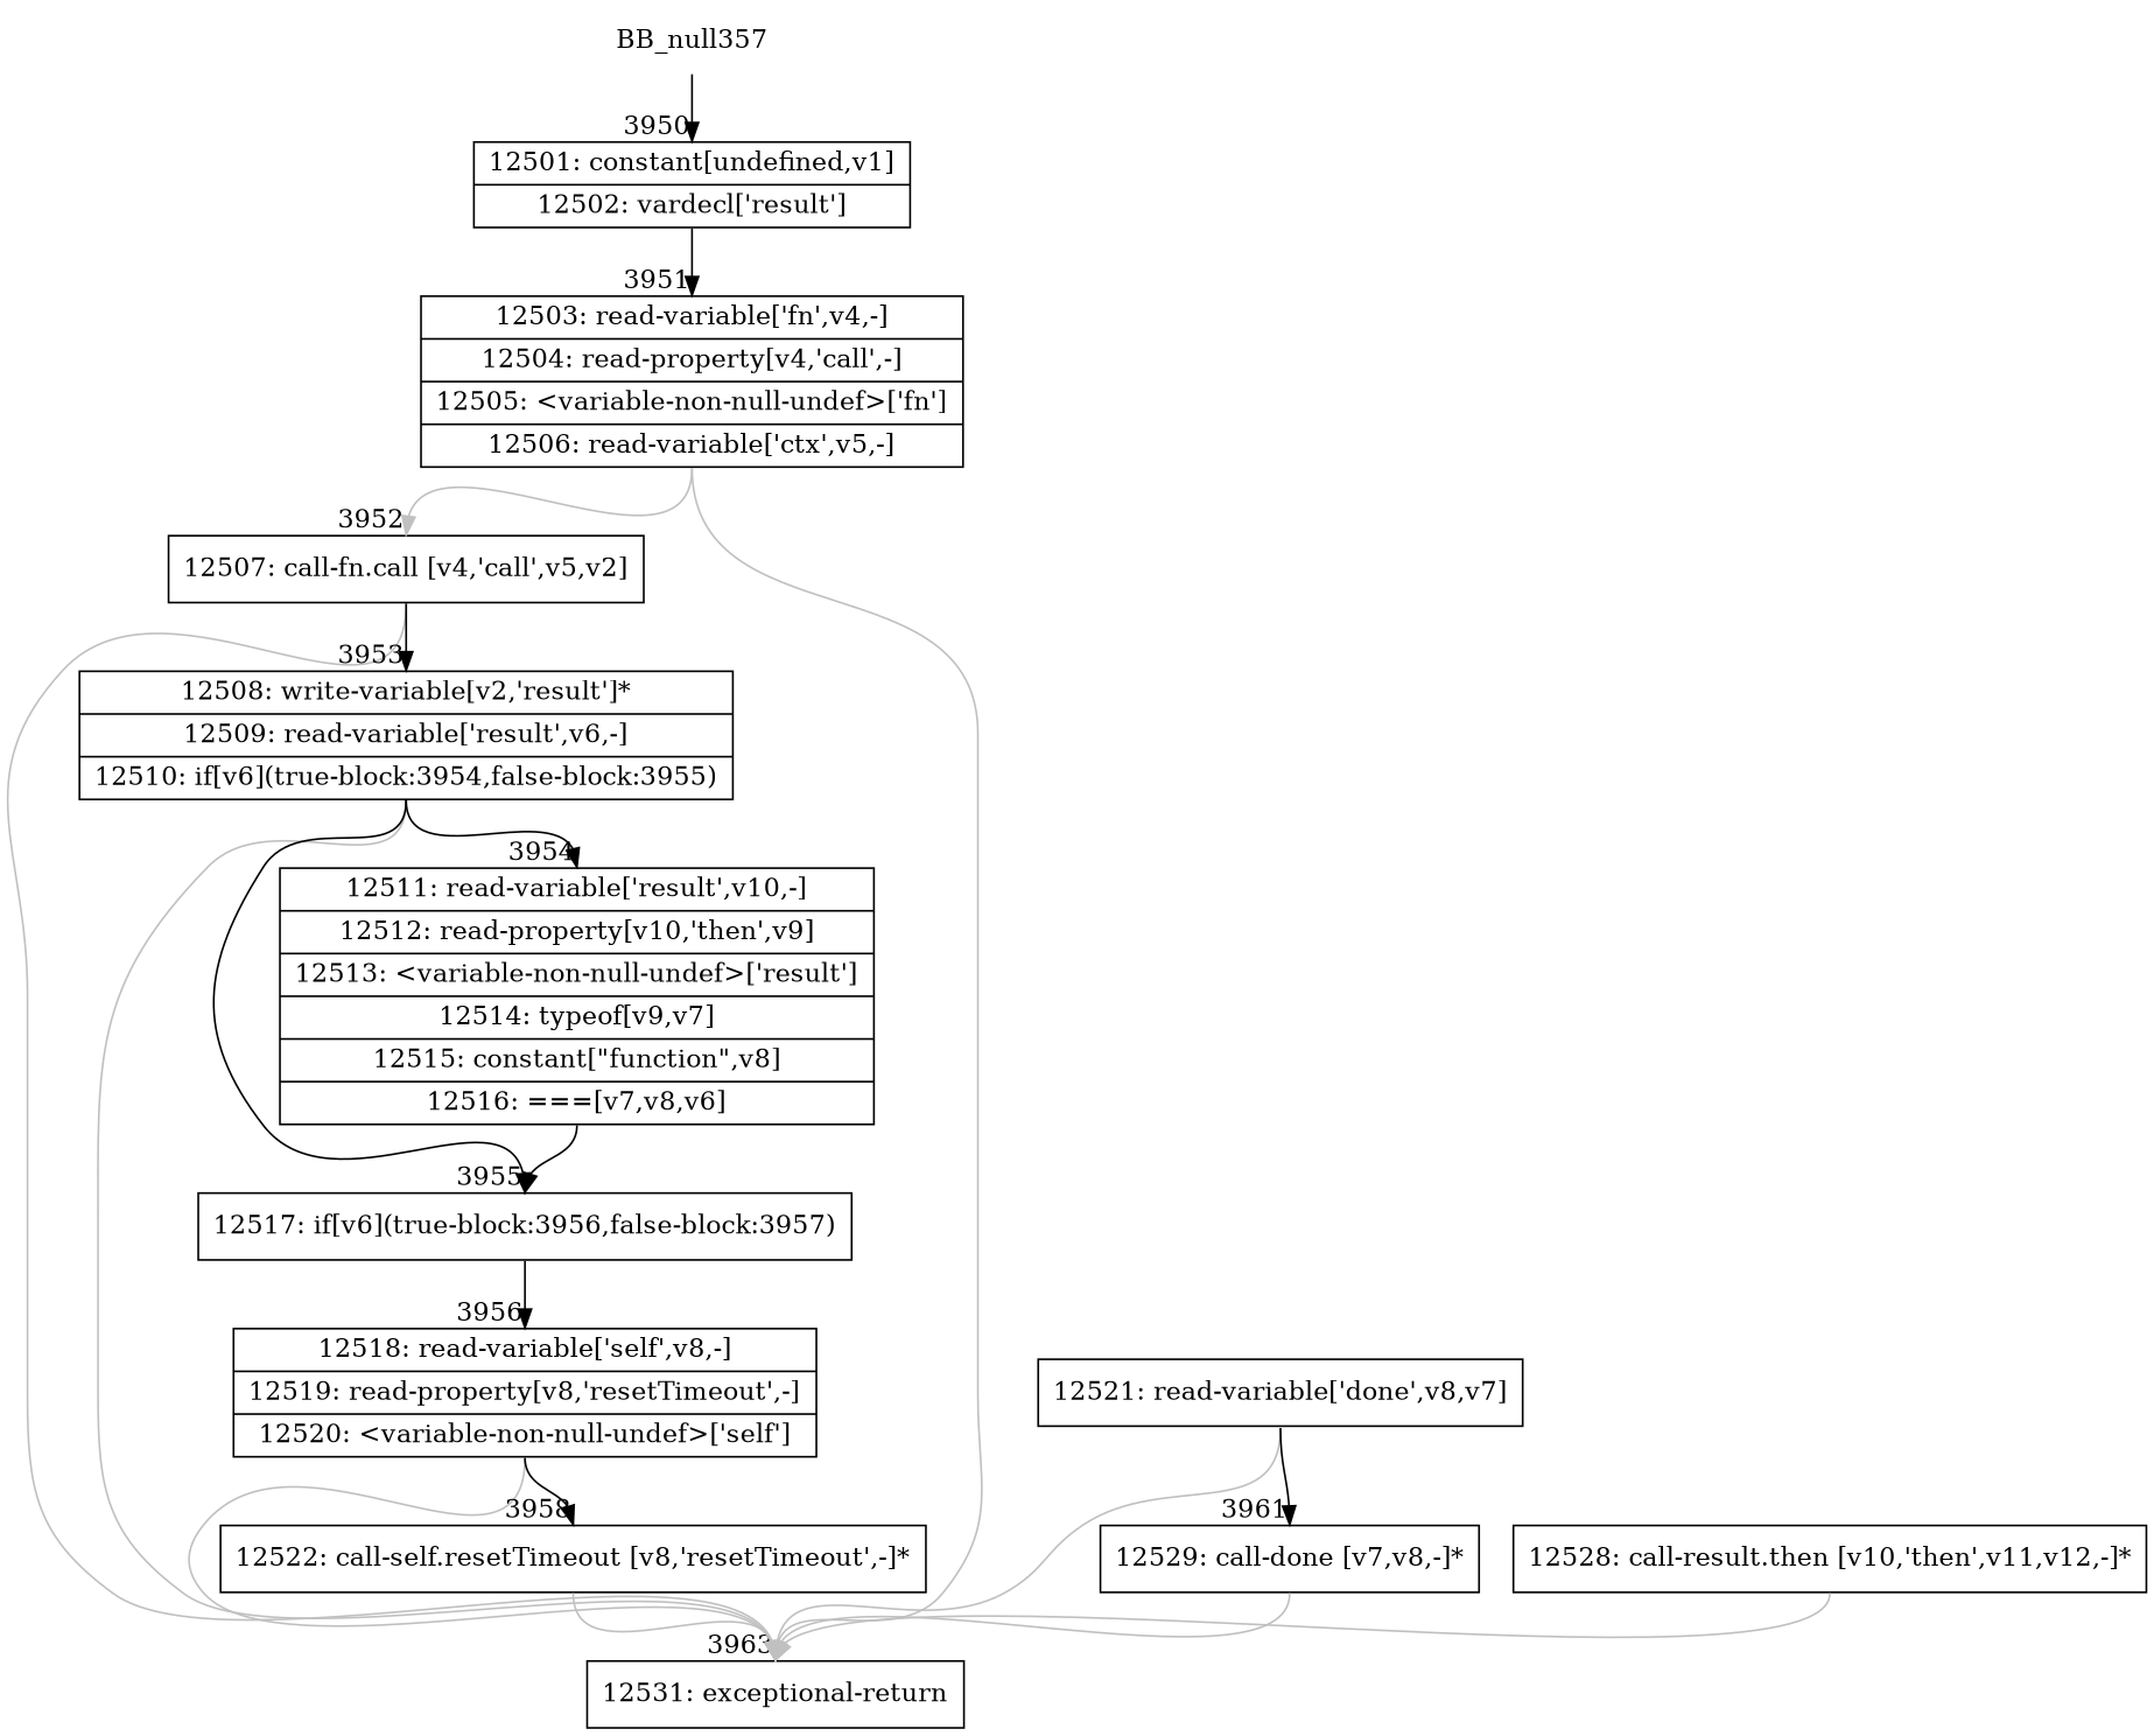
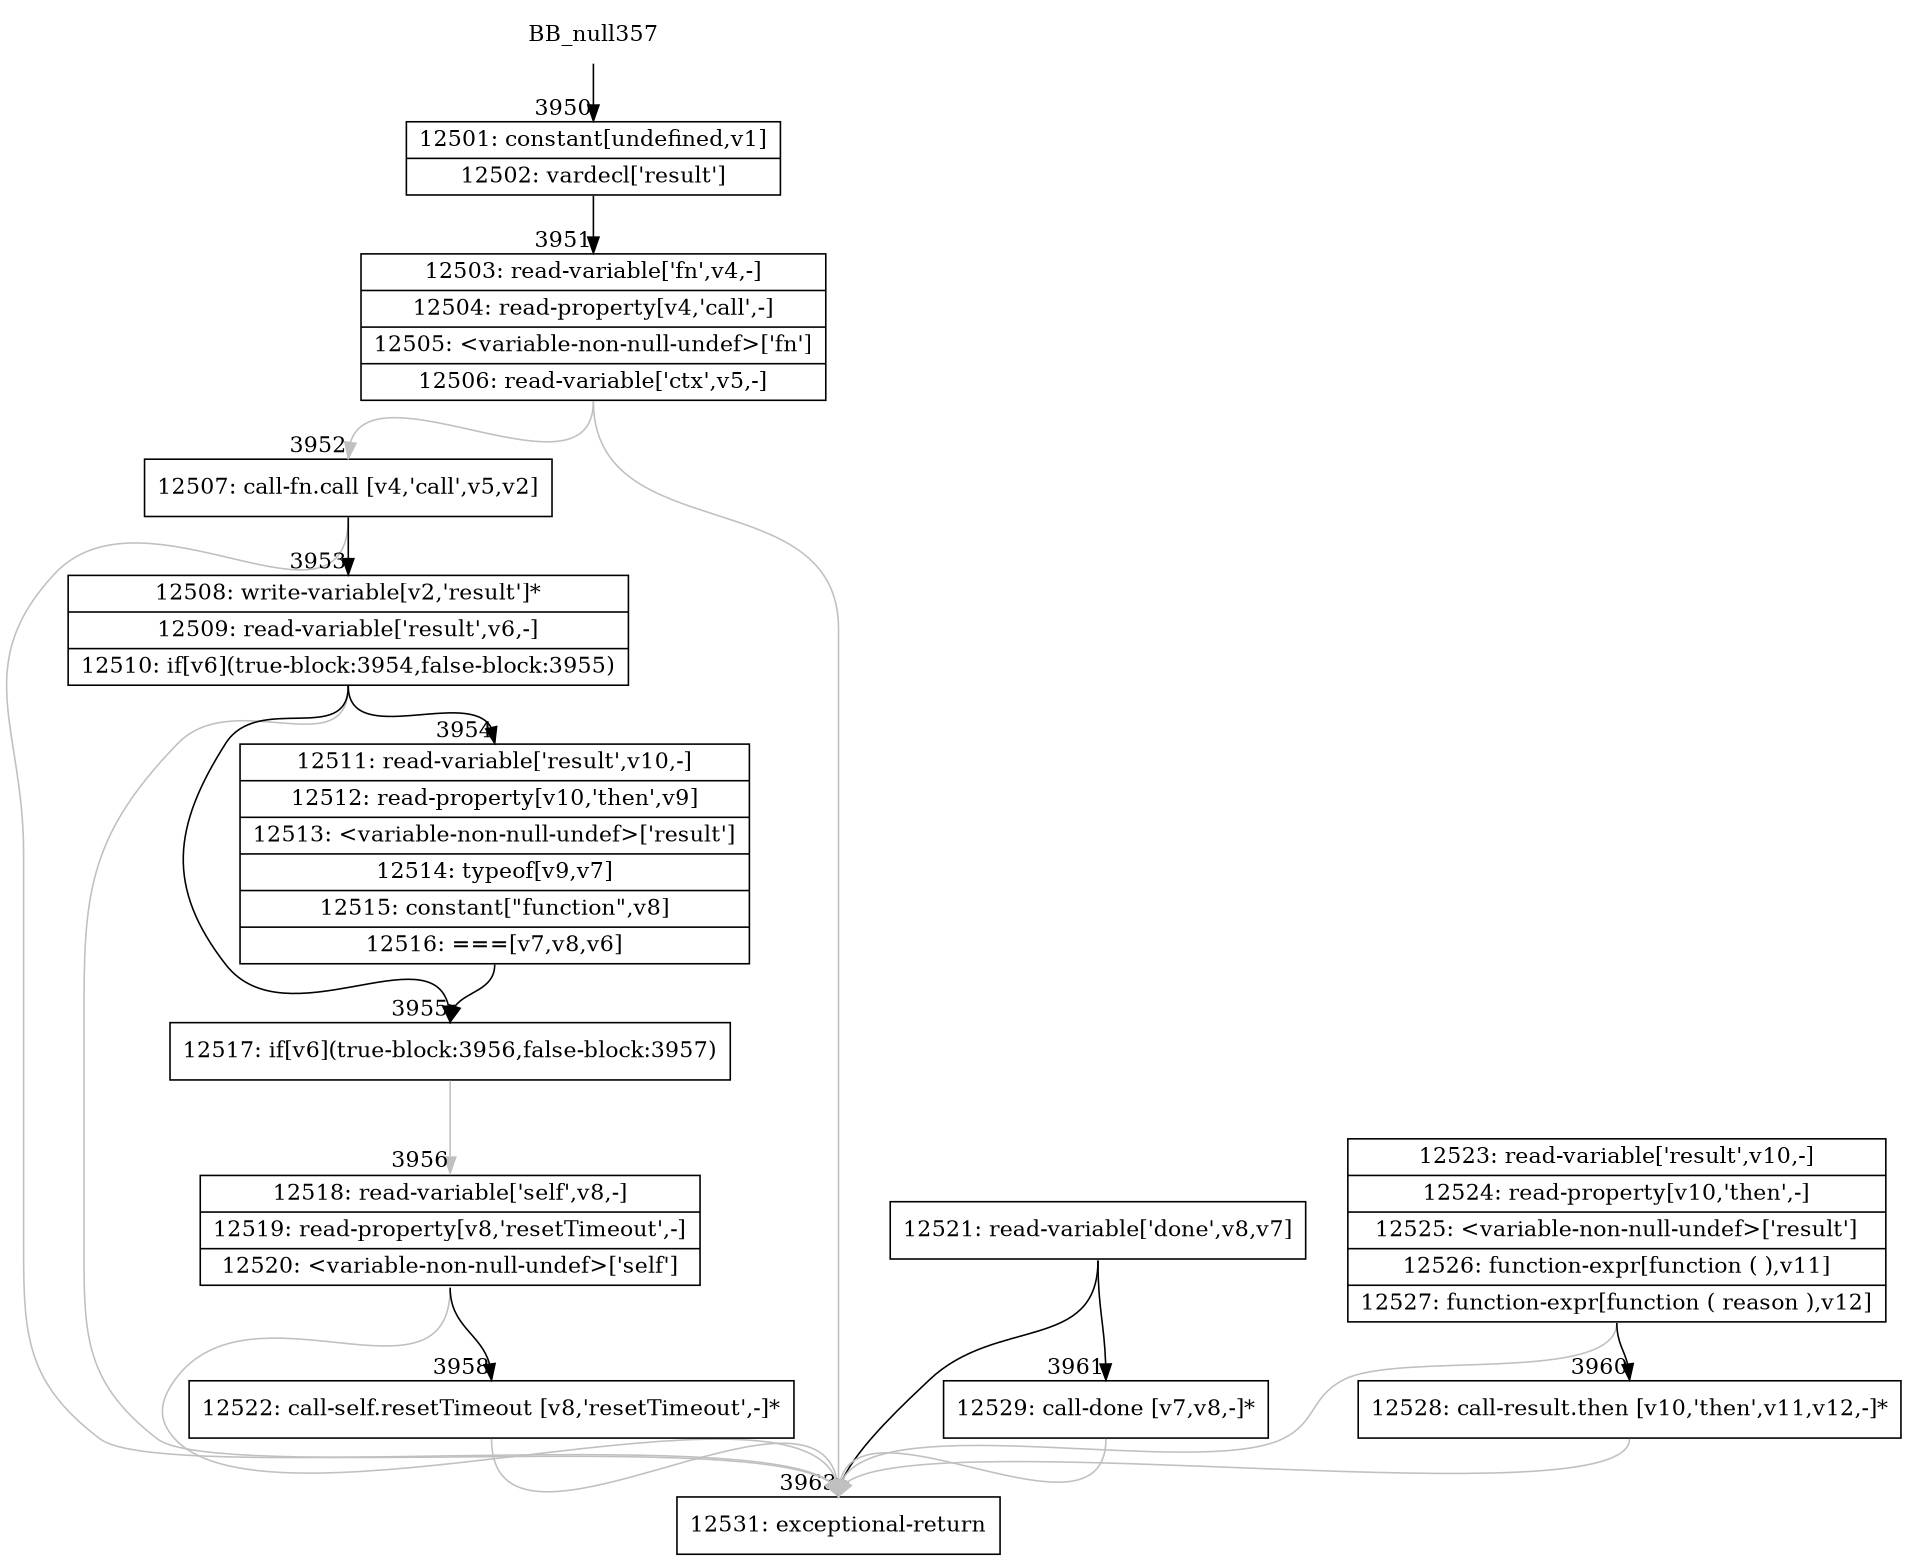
  digraph {
    rankdir=TD
    node [shape=record]
    edge [headport=n tailport=s]
    n1 [label=BB_null357 shape=none]
    n2 [label="{12501: constant[undefined,v1]|12502: vardecl['result']}"]
    n3 [label="{12503: read-variable['fn',v4,-]|12504: read-property[v4,'call',-]|12505: \<variable-non-null-undef\>['fn']|12506: read-variable['ctx',v5,-]}"]
    n4 [label="{12507: call-fn.call [v4,'call',v5,v2]}"]
    n5 [label="{12531: exceptional-return}"]
    n6 [label="{12508: write-variable[v2,'result']*|12509: read-variable['result',v6,-]|12510: if[v6](true-block:3954,false-block:3955)}"]
    n7 [label="{12517: if[v6](true-block:3956,false-block:3957)}"]
    n8 [label="{12511: read-variable['result',v10,-]|12512: read-property[v10,'then',v9]|12513: \<variable-non-null-undef\>['result']|12514: typeof[v9,v7]|12515: constant[\"function\",v8]|12516: ===[v7,v8,v6]}"]
    n9 [label="{12518: read-variable['self',v8,-]|12519: read-property[v8,'resetTimeout',-]|12520: \<variable-non-null-undef\>['self']}"]
    n10 [label="{12522: call-self.resetTimeout [v8,'resetTimeout',-]*}"]
    n11 [label="{12521: read-variable['done',v8,v7]}"]
    n12 [label="{12529: call-done [v7,v8,-]*}"]
+   n13 [label="{12523: read-variable['result',v10,-]|12524: read-property[v10,'then',-]|12525: \<variable-non-null-undef\>['result']|12526: function-expr[function ( ),v11]|12527: function-expr[function ( reason ),v12]}"]
    n14 [label="{12528: call-result.then [v10,'then',v11,v12,-]*}"]
    n1 -> n2 [headlabel="    3950"]
    n2 -> n3 [headlabel="      3951"]
    n3 -> n4 [color=gray headlabel="      3952"]
    n3 -> n5 [color=gray headlabel="      3963"]
    n4 -> n5 [color=gray]
    n4 -> n6 [headlabel="      3953"]
    n6 -> n5 [color=gray]
    n6 -> n7 [headlabel="      3955"]
    n6 -> n8 [headlabel="      3954"]
-   n7 -> n9 [headlabel="      3956"]
+   n7 -> n9 [headlabel="      3956" color=gray]
    n8 -> n7
    n9 -> n5 [color=gray]
    n9 -> n10 [headlabel="      3958"]
    n10 -> n5 [color=gray]
-   n11 -> n5 [color=gray]
+   n11 -> n5 [color=black]
    n11 -> n12 [headlabel="      3961"]
    n12 -> n5 [color=gray]
+   n13 -> n5 [color=gray]
+   n13 -> n14 [headlabel="      3960"]
    n14 -> n5 [color=gray]
  }
